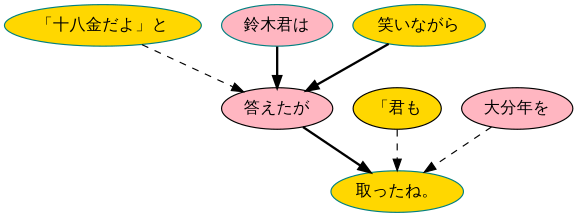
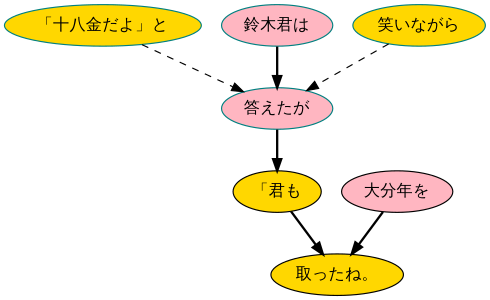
  digraph {
    fontname="DejaVu Sans"
    node [color=teal fillcolor=gold fontname="DejaVu Sans" style=filled]
    edge [fontname="DejaVu Sans" style=bold]
    n1 [label="「十八金だよ」と"]
-   n2 [color=black fillcolor=lightpink label="答えたが"]
-   n3 [label="取ったね。"]
+   n2 [fillcolor=lightpink label="答えたが"]
+   n3 [color=black label="取ったね。"]
    n4 [fillcolor=lightpink label="鈴木君は"]
    n5 [label="笑いながら"]
    n6 [color=black label="「君も"]
    n7 [color=black fillcolor=lightpink label="大分年を"]
    n1 -> n2 [style=dashed]
-   n2 -> n3
+   n2 -> n6
    n4 -> n2
-   n5 -> n2
-   n6 -> n3 [style=dashed]
-   n7 -> n3 [style=dashed]
+   n5 -> n2 [style=dashed]
+   n6 -> n3
+   n7 -> n3
  }
